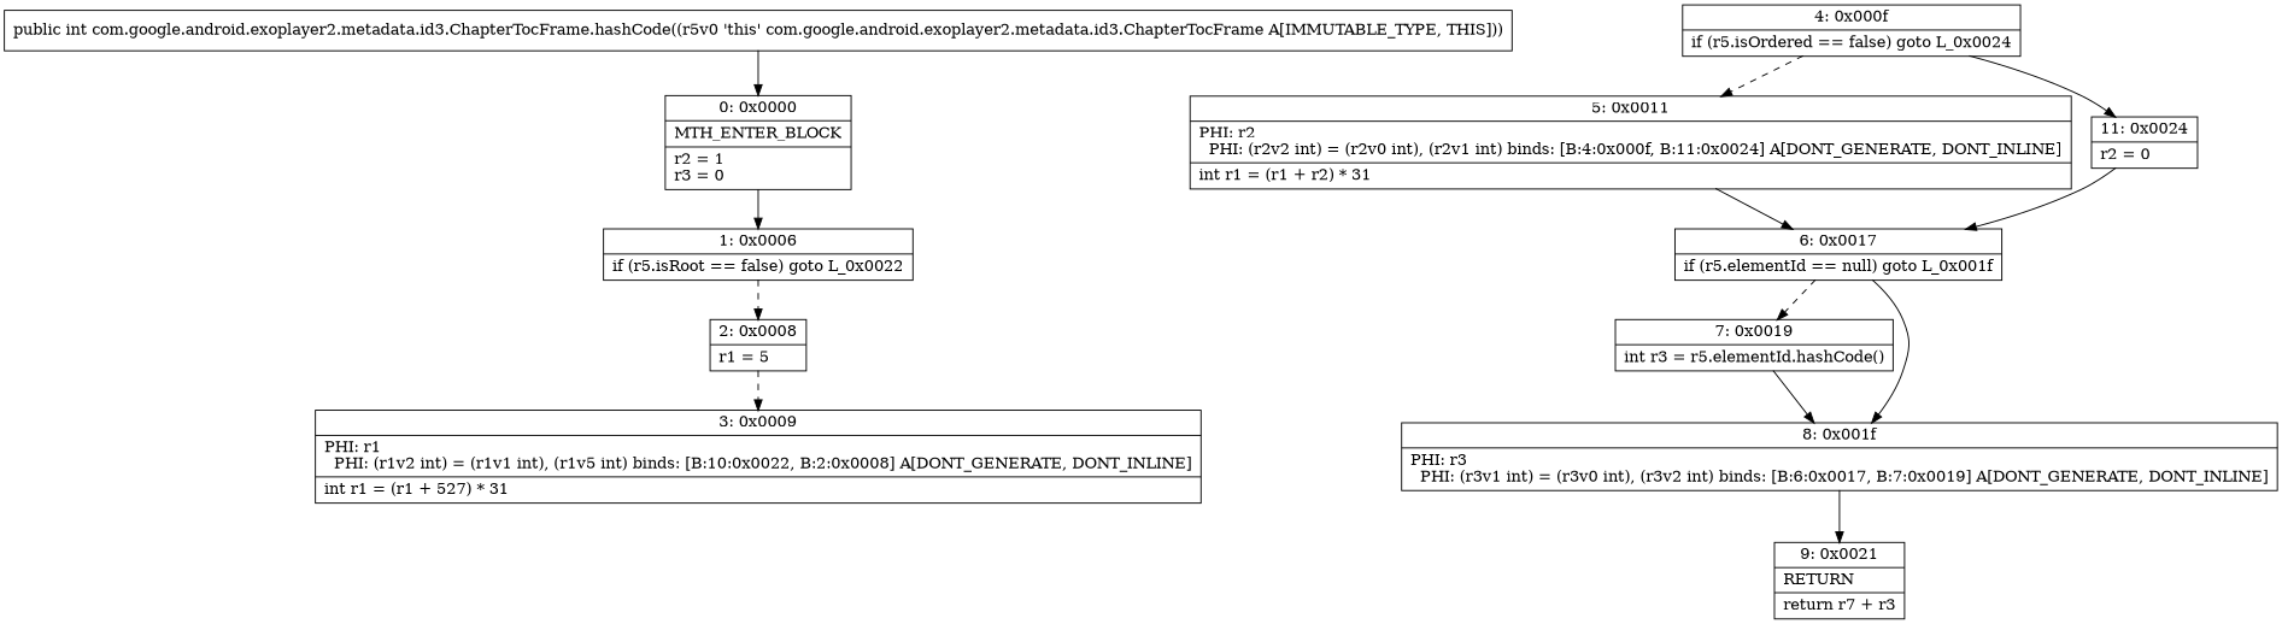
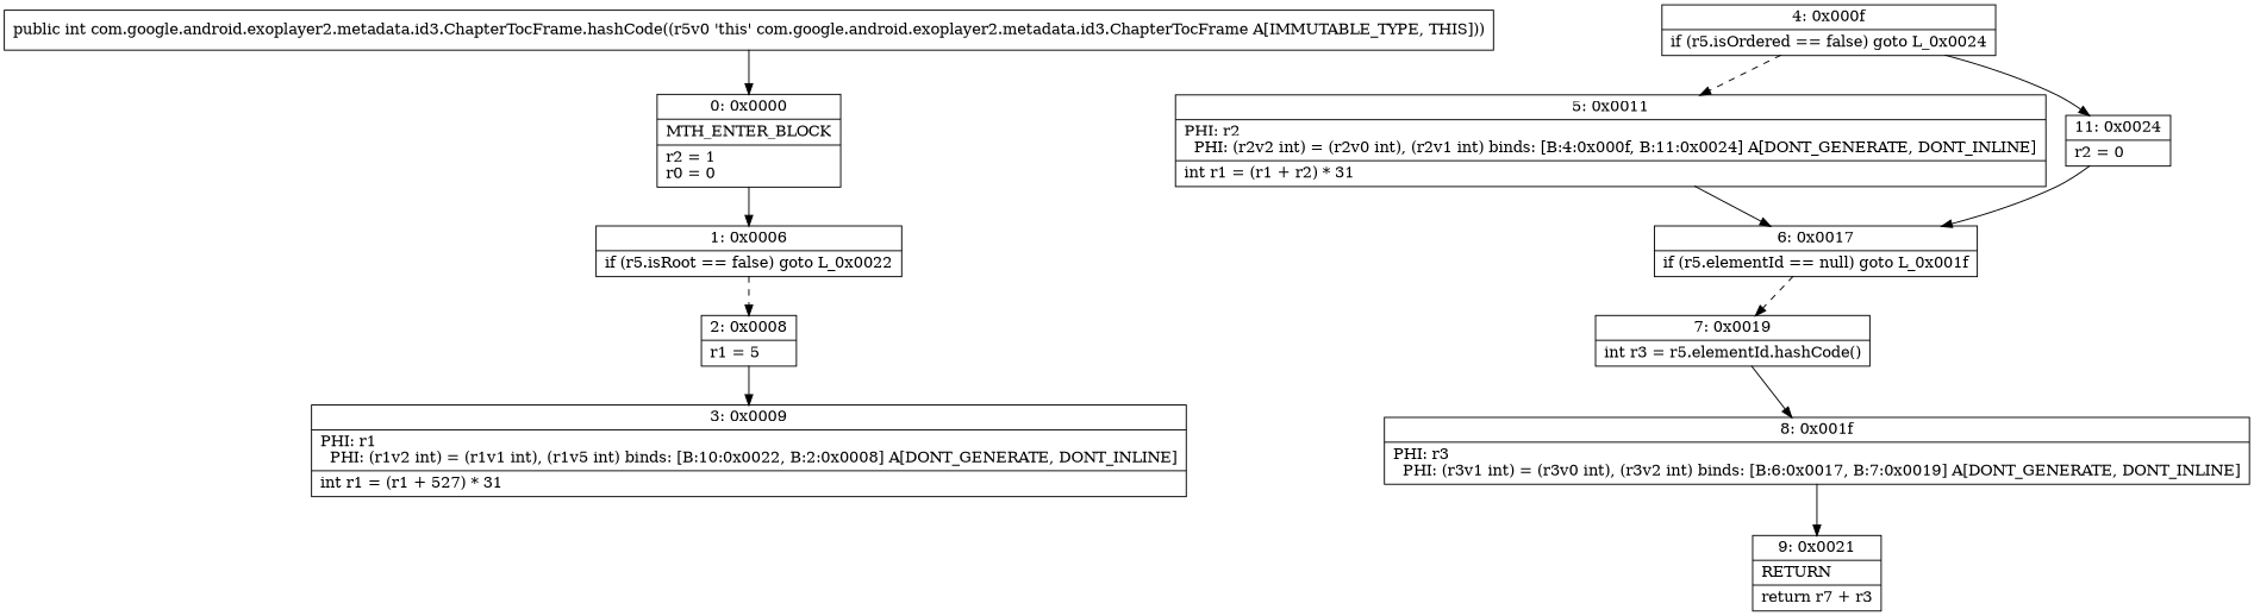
  digraph {
    node [shape=record]
-   n1 [label="{0\:\ 0x0000|MTH_ENTER_BLOCK\l|r2 = 1\lr3 = 0\l}"]
+   n1 [label="{0\:\ 0x0000|MTH_ENTER_BLOCK\l|r2 = 1\lr0 = 0\l}"]
    n2 [label="{1\:\ 0x0006|if (r5.isRoot == false) goto L_0x0022\l}"]
    n3 [label="{2\:\ 0x0008|r1 = 5\l}"]
    n4 [label="{3\:\ 0x0009|PHI: r1 \l  PHI: (r1v2 int) = (r1v1 int), (r1v5 int) binds: [B:10:0x0022, B:2:0x0008] A[DONT_GENERATE, DONT_INLINE]\l|int r1 = (r1 + 527) * 31\l}"]
    n5 [label="{4\:\ 0x000f|if (r5.isOrdered == false) goto L_0x0024\l}"]
    n6 [label="{5\:\ 0x0011|PHI: r2 \l  PHI: (r2v2 int) = (r2v0 int), (r2v1 int) binds: [B:4:0x000f, B:11:0x0024] A[DONT_GENERATE, DONT_INLINE]\l|int r1 = (r1 + r2) * 31\l}"]
    n7 [label="{11\:\ 0x0024|r2 = 0\l}"]
    n8 [label="{6\:\ 0x0017|if (r5.elementId == null) goto L_0x001f\l}"]
    n9 [label="{7\:\ 0x0019|int r3 = r5.elementId.hashCode()\l}"]
    n10 [label="{8\:\ 0x001f|PHI: r3 \l  PHI: (r3v1 int) = (r3v0 int), (r3v2 int) binds: [B:6:0x0017, B:7:0x0019] A[DONT_GENERATE, DONT_INLINE]\l}"]
    n11 [label="{9\:\ 0x0021|RETURN\l|return r7 + r3\l}"]
    n12 [label="{public int com.google.android.exoplayer2.metadata.id3.ChapterTocFrame.hashCode((r5v0 'this' com.google.android.exoplayer2.metadata.id3.ChapterTocFrame A[IMMUTABLE_TYPE, THIS])) }"]
    n1 -> n2
    n2 -> n3 [style=dashed]
-   n3 -> n4 [style=dashed]
+   n3 -> n4
    n5 -> n6 [style=dashed]
    n5 -> n7
    n6 -> n8
    n7 -> n8
    n8 -> n9 [style=dashed]
-   n8 -> n10
    n9 -> n10
    n10 -> n11
    n12 -> n1
  }
